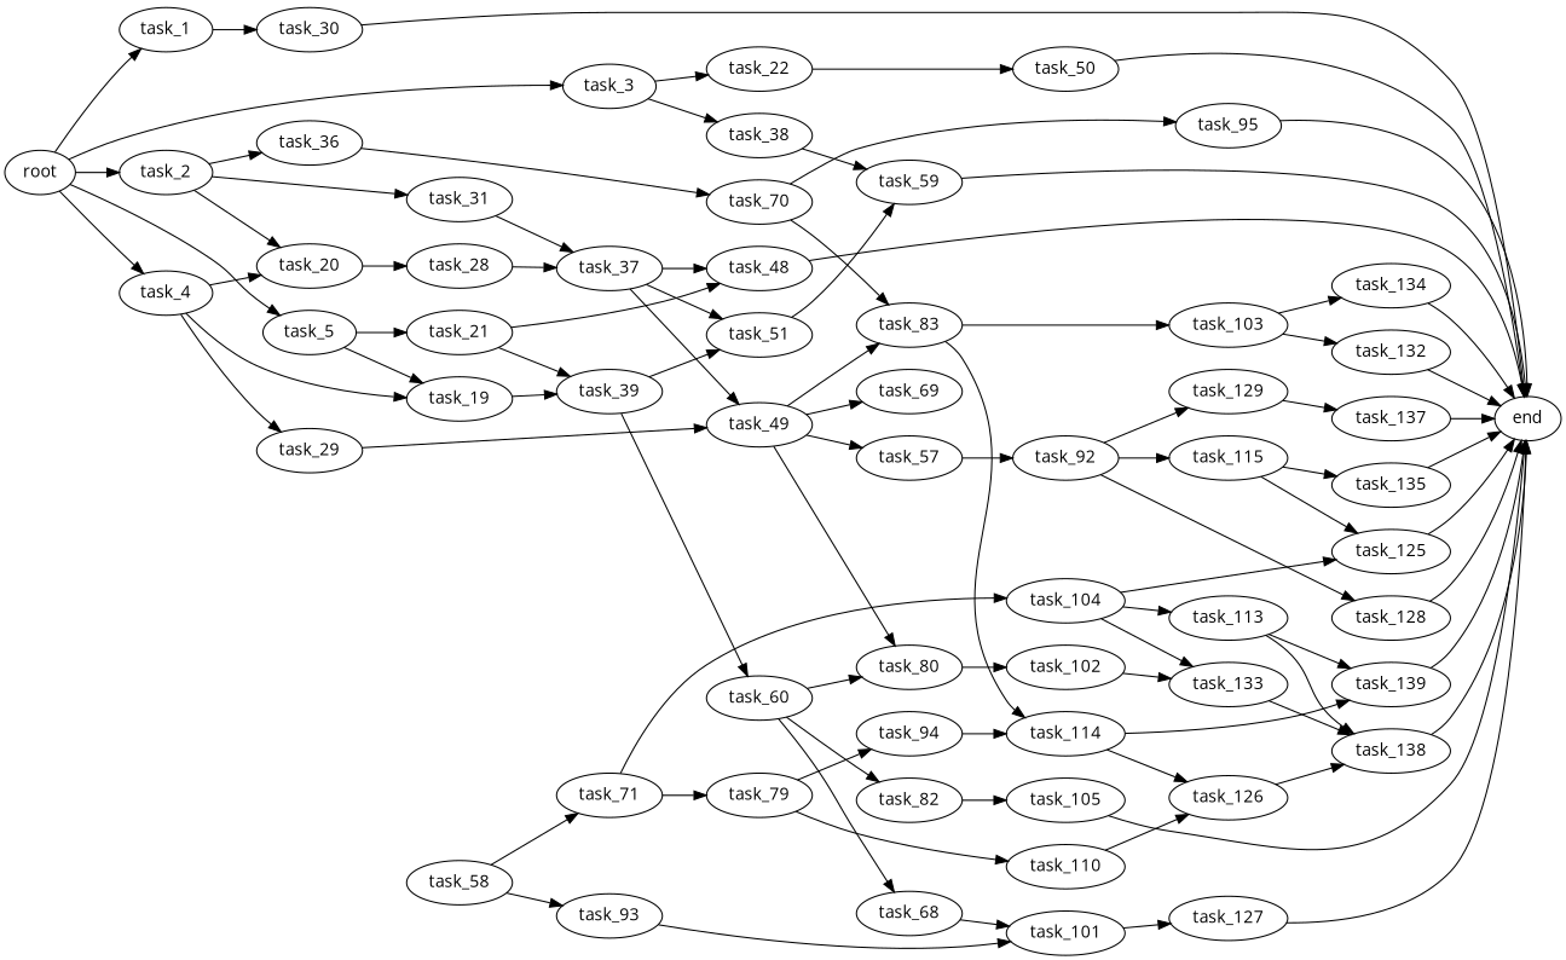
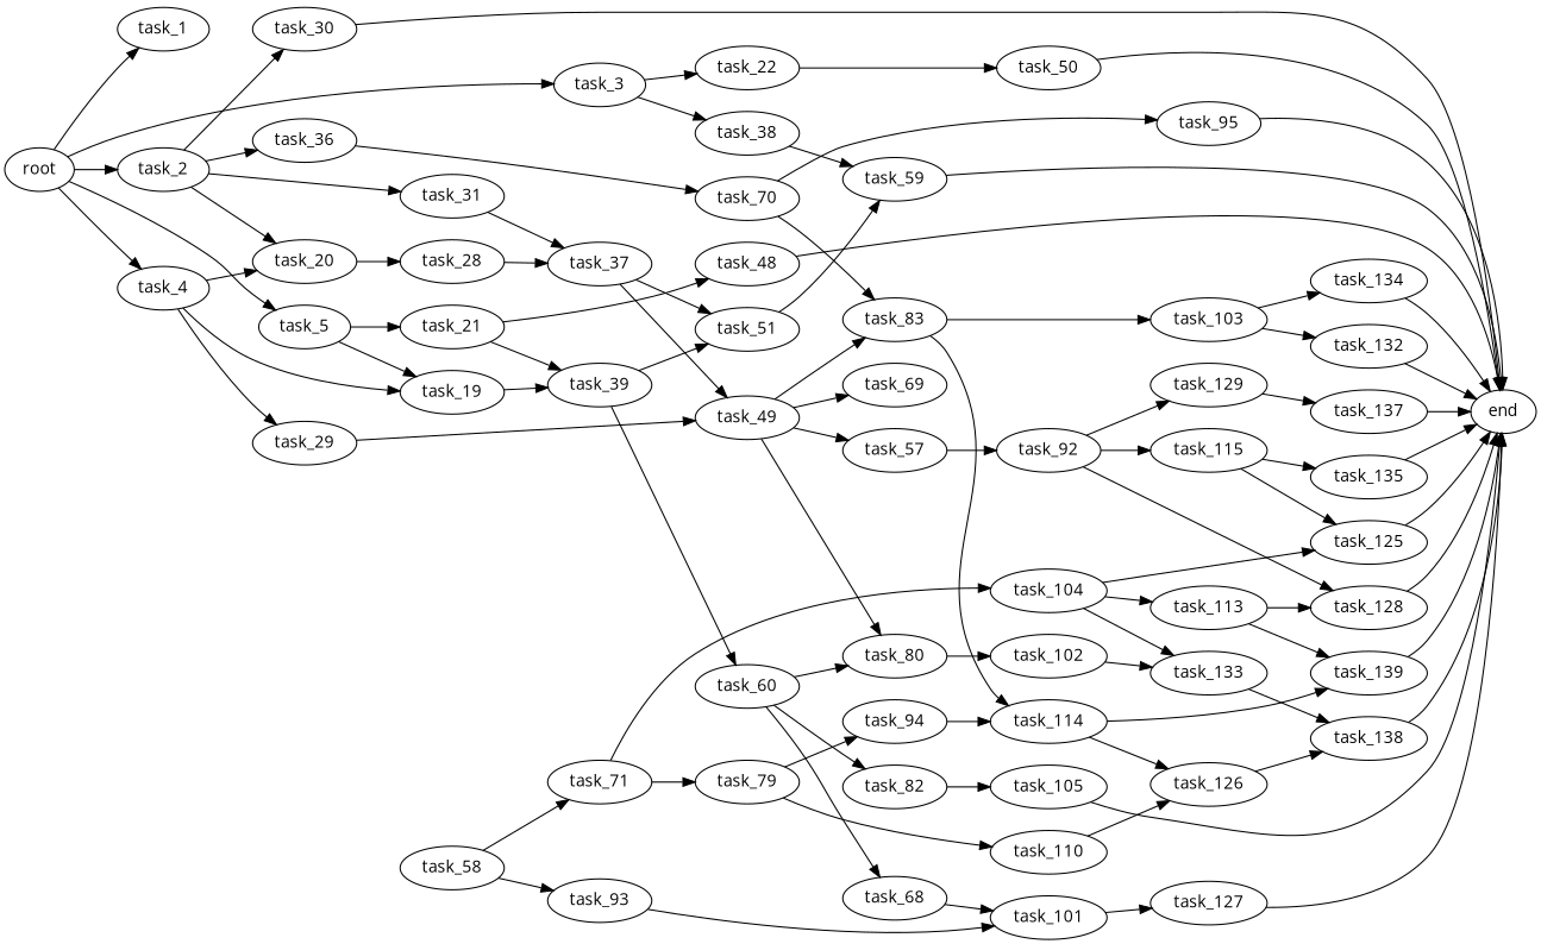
  digraph {
    fontname="Open Sans"
    rankdir=LR
    node [fontname="Open Sans"]
    edge [fontname="Open Sans"]
    root
    task_1
    task_2
    task_3
    task_4
    task_5
    task_30
    task_20
    task_31
    task_36
    task_22
    task_38
    task_19
    task_29
    task_21
    end
    task_28
    task_37
    task_70
    task_50
    task_59
    task_39
    task_49
    task_48
    task_51
    task_60
    task_57
    task_69
    task_80
    task_83
    task_58
    task_71
    task_93
    task_95
    task_68
    task_82
    task_92
    task_102
    task_103
    task_114
    task_115
    task_128
    task_129
    task_79
    task_104
    task_101
    task_105
    task_127
    task_94
    n50 [label=task_110]
    task_113
    task_133
    task_125
    task_126
    task_139
    task_132
    task_134
    task_135
    task_137
    task_138
    root -> task_1
    root -> task_2
    root -> task_3
    root -> task_4
    root -> task_5
-   task_1 -> task_30
+   task_2 -> task_30
    task_2 -> task_20
    task_2 -> task_31
    task_2 -> task_36
    task_3 -> task_22
    task_3 -> task_38
    task_4 -> task_20
    task_4 -> task_19
    task_4 -> task_29
    task_5 -> task_19
    task_5 -> task_21
    task_30 -> end
    task_20 -> task_28
    task_31 -> task_37
    task_36 -> task_70
    task_22 -> task_50
    task_38 -> task_59
    task_19 -> task_39
    task_29 -> task_49
    task_21 -> task_39
    task_21 -> task_48
    task_28 -> task_37
    task_37 -> task_49
-   task_37 -> task_48
    task_37 -> task_51
    task_70 -> task_83
    task_70 -> task_95
    task_50 -> end
    task_59 -> end
    task_39 -> task_51
    task_39 -> task_60
    task_49 -> task_57
    task_49 -> task_69
    task_49 -> task_80
    task_49 -> task_83
    task_48 -> end
    task_51 -> task_59
    task_60 -> task_80
    task_60 -> task_68
    task_60 -> task_82
    task_57 -> task_92
    task_80 -> task_102
    task_83 -> task_103
    task_83 -> task_114
    task_58 -> task_71
    task_58 -> task_93
    task_71 -> task_79
    task_71 -> task_104
    task_93 -> task_101
    task_95 -> end
    task_68 -> task_101
    task_82 -> task_105
    task_92 -> task_115
    task_92 -> task_128
    task_92 -> task_129
    task_102 -> task_133
    task_103 -> task_132
    task_103 -> task_134
    task_114 -> task_126
    task_114 -> task_139
    task_115 -> task_125
    task_115 -> task_135
    task_128 -> end
    task_129 -> task_137
    task_79 -> task_94
    task_79 -> n50
    task_104 -> task_113
    task_104 -> task_133
    task_104 -> task_125
    task_101 -> task_127
    task_105 -> end
    task_127 -> end
    task_94 -> task_114
    n50 -> task_126
-   task_113 -> task_138
+   task_113 -> task_128
    task_113 -> task_139
    task_133 -> task_138
    task_125 -> end
    task_126 -> task_138
    task_139 -> end
    task_132 -> end
    task_134 -> end
    task_135 -> end
    task_137 -> end
    task_138 -> end
  }
